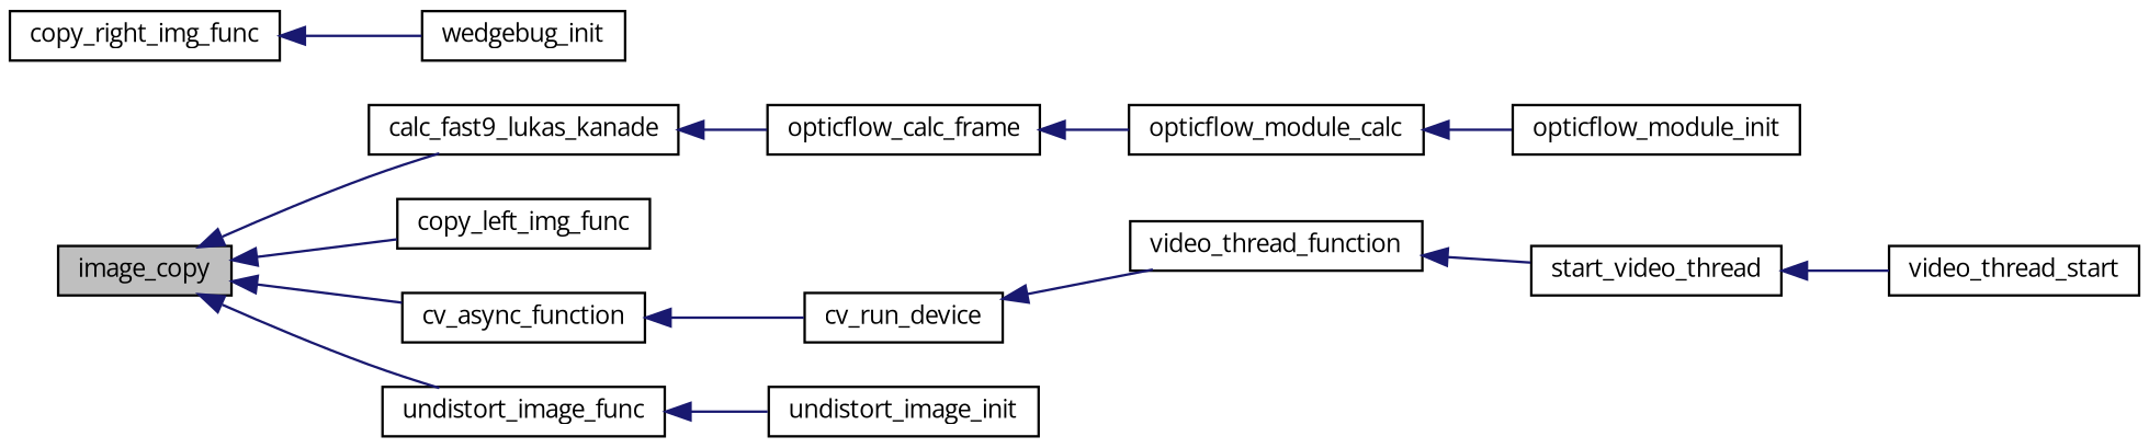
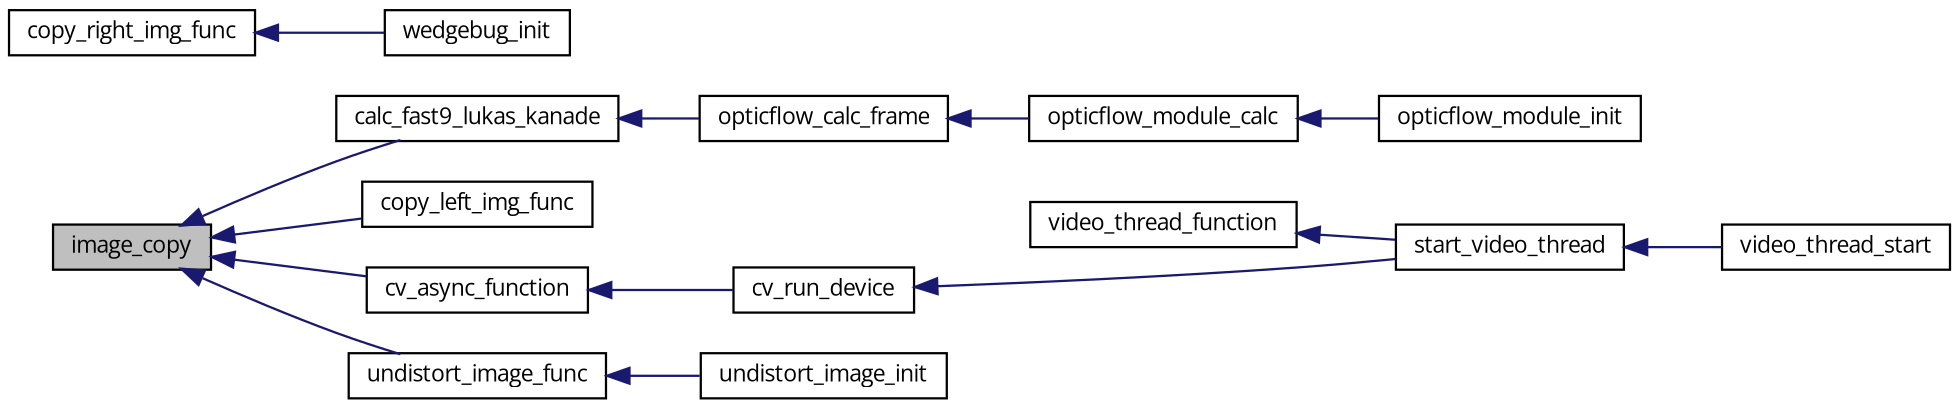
  digraph {
    fontname="Open Sans"
    rankdir=LR
    node [color=black fillcolor=white fontname="Open Sans" fontsize=10 shape=record style=filled]
    edge [color=midnightblue dir=back fontname="Open Sans" fontsize=10 labelfontname=FreeSans labelfontsize=10 style=solid]
    n1 [fillcolor=grey75 fontcolor=black height=0.2 label=image_copy width=0.4]
    n2 [height=0.2 label=calc_fast9_lukas_kanade width=0.4]
    n3 [height=0.2 label=copy_left_img_func width=0.4]
    n4 [height=0.2 label=cv_async_function width=0.4]
    n5 [height=0.2 label=undistort_image_func width=0.4]
    n6 [height=0.2 label=opticflow_calc_frame width=0.4]
    n7 [height=0.2 label=copy_right_img_func width=0.4]
    n8 [height=0.2 label=wedgebug_init width=0.4]
    n9 [height=0.2 label=cv_run_device width=0.4]
    n10 [height=0.2 label=undistort_image_init width=0.4]
    n11 [height=0.2 label=opticflow_module_calc width=0.4]
    n12 [height=0.2 label=opticflow_module_init width=0.4]
    n13 [height=0.2 label=video_thread_function width=0.4]
    n14 [height=0.2 label=start_video_thread width=0.4]
    n15 [height=0.2 label=video_thread_start width=0.4]
    n1 -> n2
    n1 -> n3
    n1 -> n4
    n1 -> n5
    n2 -> n6
    n4 -> n9
    n5 -> n10
    n6 -> n11
    n7 -> n8
-   n9 -> n13
+   n9 -> n14
    n11 -> n12
    n13 -> n14
    n14 -> n15
  }
